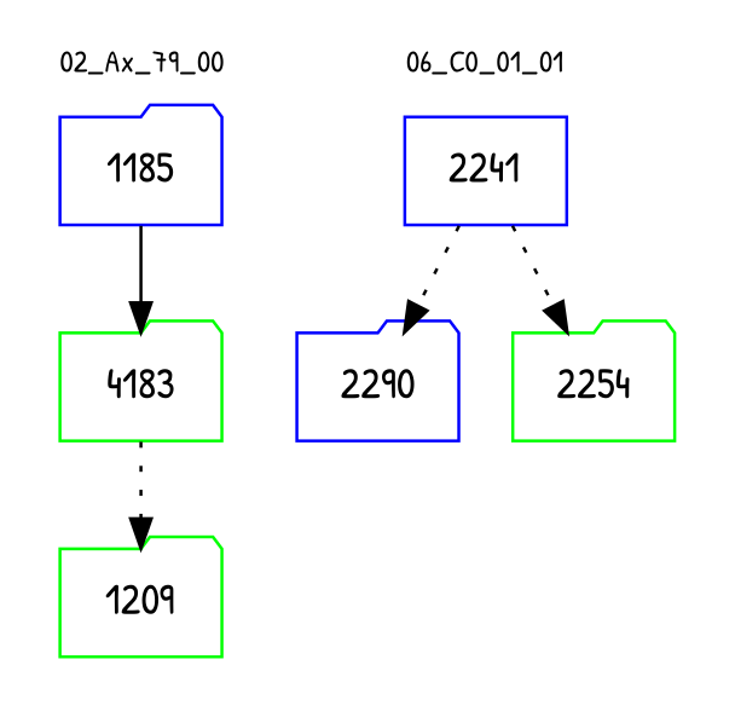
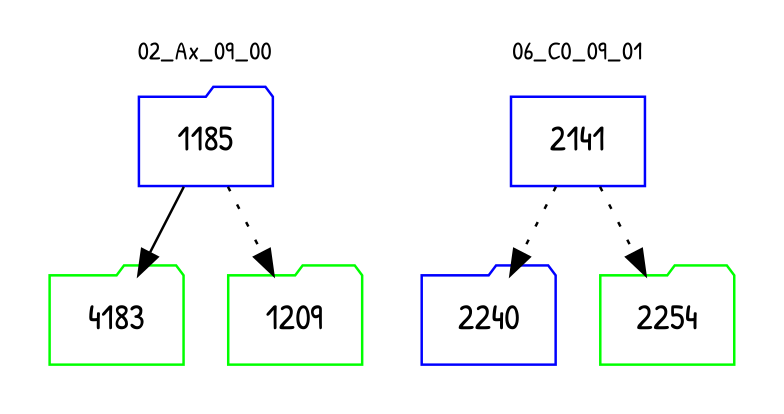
  digraph {
    fontname="Patrick Hand"
    node [color=blue fontname="Patrick Hand" shape=folder]
    edge [color=black fontname="Patrick Hand" style=dotted]
    n1 [label=1185]
    n2 [color=green label=4183]
    n3 [color=green label=1209]
-   n4 [label=2241 shape=box]
-   n5 [label=2290]
+   n4 [label=2141 shape=box]
+   n5 [label=2240]
    n6 [color=green label=2254]
    subgraph cluster_1 {
      color=white
      fontsize=10
-     label="02_Ax_79_00"
+     label="02_Ax_09_00"
      n1
      n2
      n3
    }
    subgraph cluster_2 {
      color=white
      fontsize=10
-     label="06_C0_01_01"
+     label="06_C0_09_01"
      n4
      n5
      n6
    }
    n1 -> n2 [style=solid]
-   n2 -> n3
+   n1 -> n3
    n4 -> n5
    n4 -> n6
  }
